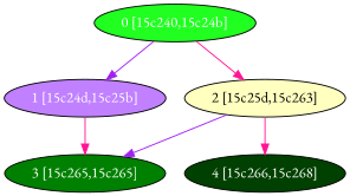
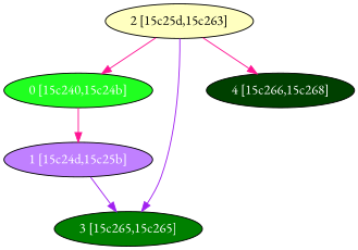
  digraph {
    fontname="EB Garamond"
    node [fontcolor="#ffffff" fontname="EB Garamond" shape=oval style=filled]
    edge [color=deeppink fontname="EB Garamond"]
    n1 [fillcolor="#20FF20" label="0 [15c240,15c24b]"]
    n2 [fillcolor="#C080FF" label="1 [15c24d,15c25b]"]
    n3 [fillcolor="#FFFFC0" fontcolor="#000000" label="2 [15c25d,15c263]"]
    n4 [fillcolor="#008000" label="3 [15c265,15c265]"]
    n5 [fillcolor="#004000" label="4 [15c266,15c268]"]
-   n1 -> n2 [color=purple]
-   n1 -> n3
-   n2 -> n4
+   n1 -> n2
+   n3 -> n1
+   n2 -> n4 [color=purple]
    n3 -> n4 [color=purple]
    n3 -> n5
  }
